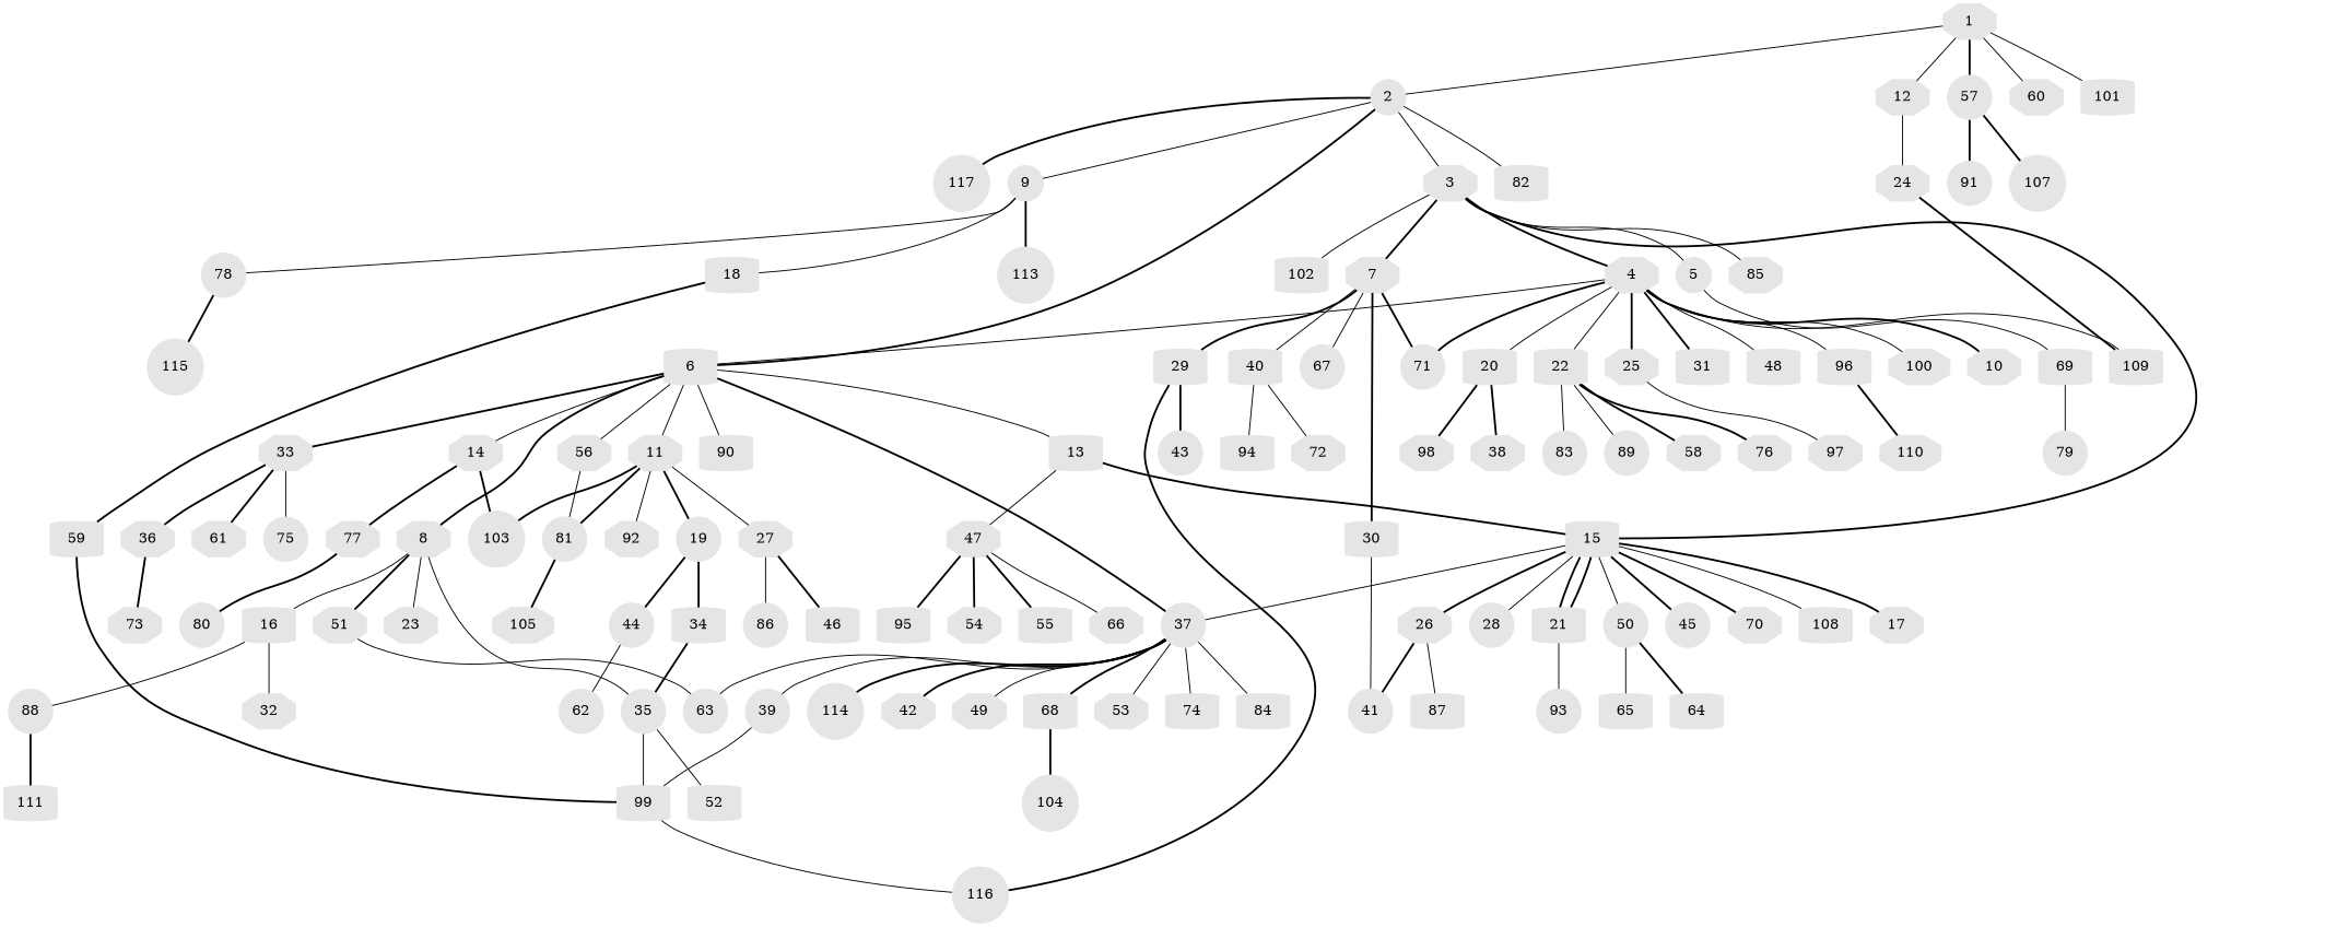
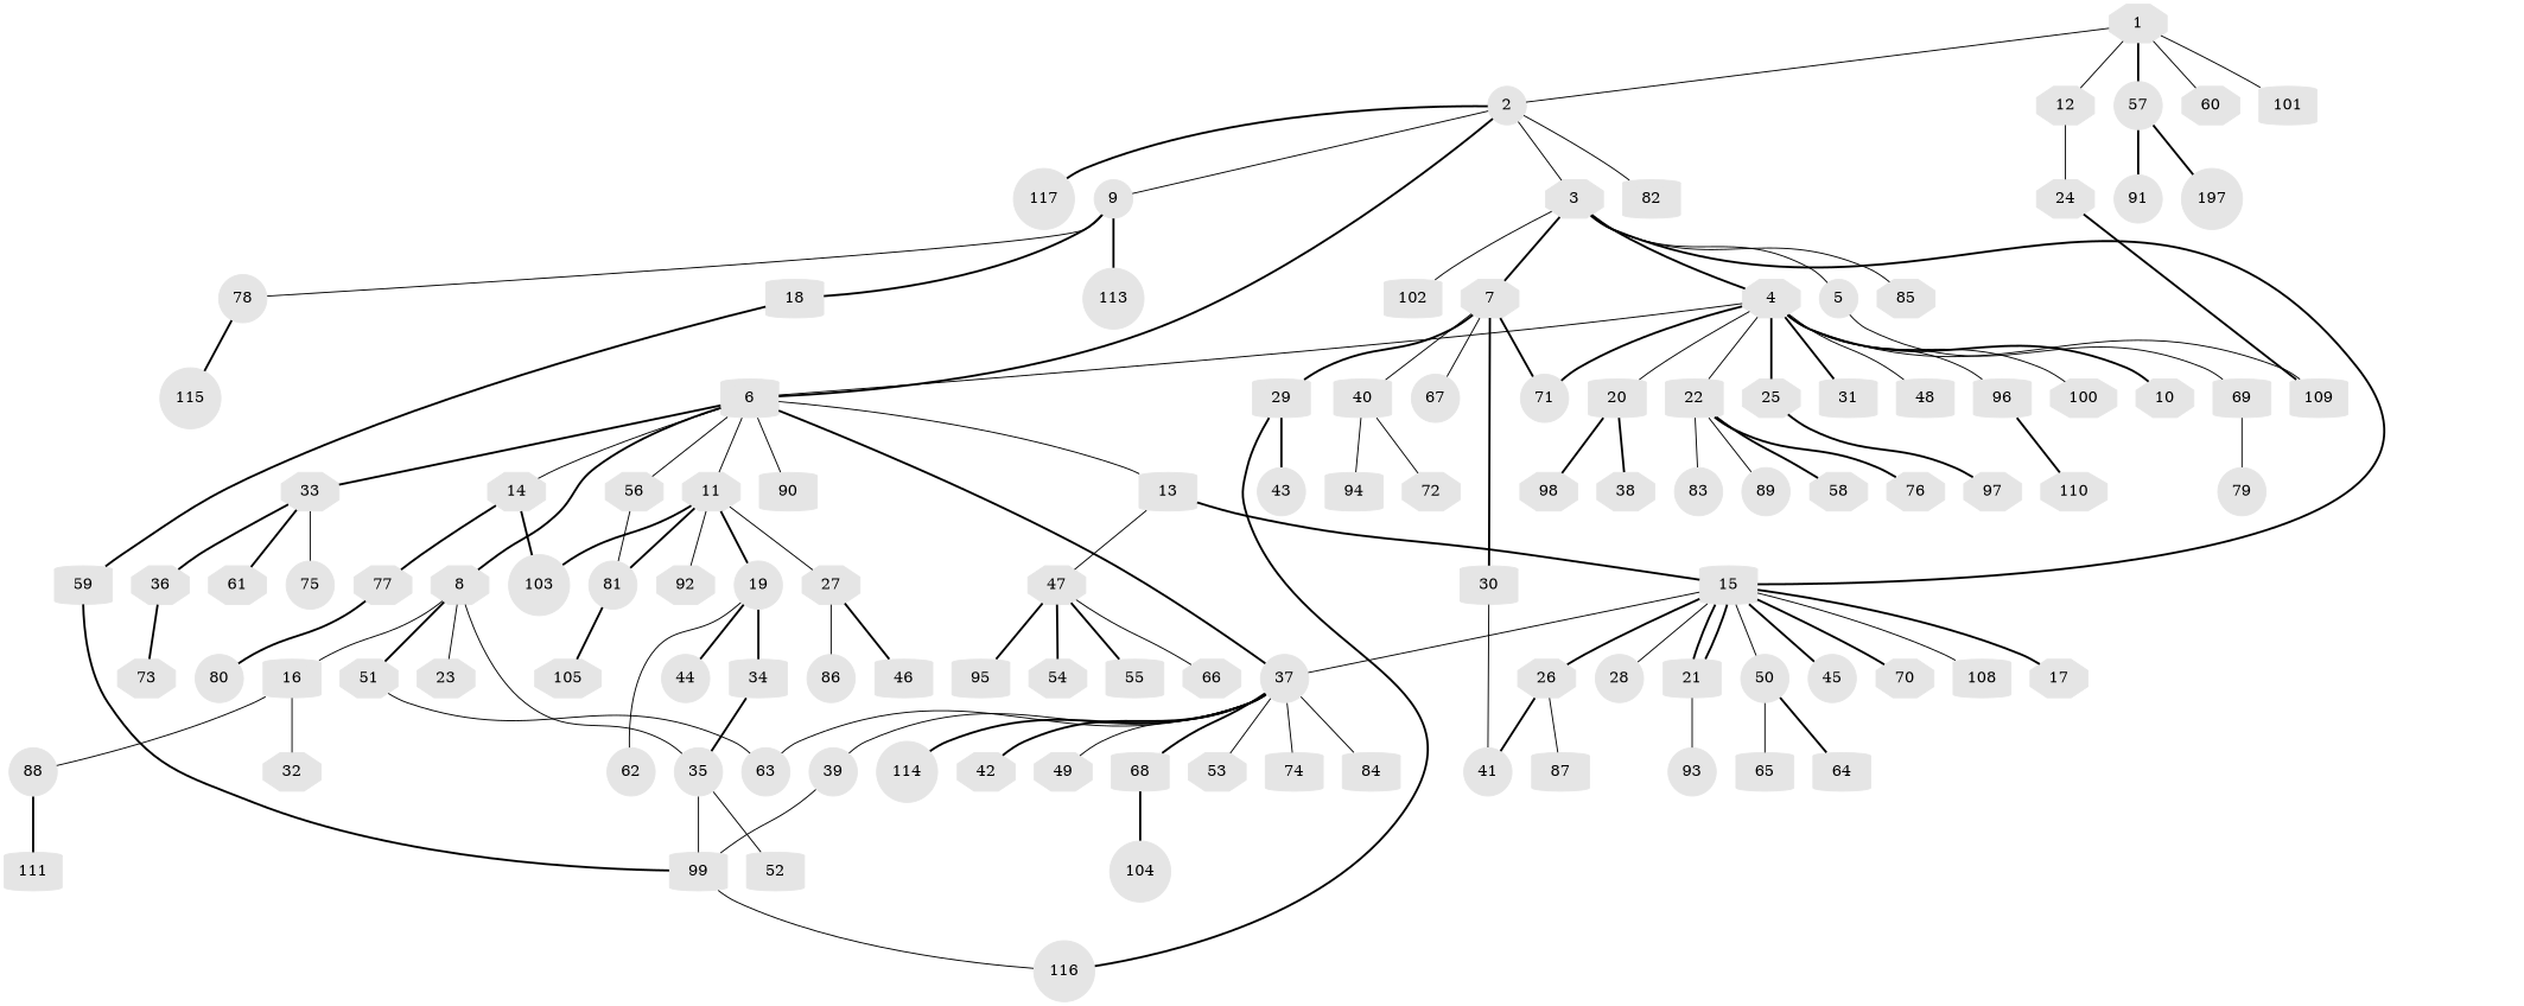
  graph {
    node [color=gray90 shape=octagon style=filled]
    edge [style=solid]
    2 [shape=circle]
    1
    12
    57 [shape=circle]
    60
    101 [shape=cylinder]
    3
    6 [shape=cylinder]
    9 [shape=circle]
    82 [shape=cylinder]
    n11 [label=117 shape=circle]
    24
    91 [shape=circle]
-   107 [shape=circle]
+   107 [shape=circle label=197]
    4
    5 [shape=circle]
    7
    15 [shape=cylinder]
    85
    102 [shape=cylinder]
    8
    11
    13 [shape=cylinder]
    14
    33
    37 [shape=circle]
    56
    90 [shape=cylinder]
    18 [shape=cylinder]
    78 [shape=circle]
    113 [shape=circle]
    10
    20 [shape=cylinder]
    22 [shape=cylinder]
    25
    31 [shape=cylinder]
    48 [shape=cylinder]
    71 [shape=circle]
    96 [shape=cylinder]
    100
    109 [shape=cylinder]
    69 [shape=cylinder]
    29 [shape=cylinder]
    30 [shape=cylinder]
    40 [shape=cylinder]
    67 [shape=circle]
    17
    21 [shape=cylinder]
    26
    28 [shape=circle]
    45 [shape=circle]
    50 [shape=circle]
    70
    108 [shape=cylinder]
    38
    98
    58
    76
    83 [shape=circle]
    89 [shape=circle]
    97
    110
    79 [shape=circle]
    16 [shape=cylinder]
    23
    35 [shape=circle]
    51
    19 [shape=circle]
    27
    81 [shape=circle]
    92
    103 [shape=circle]
    47
    77
    36
    61
    75 [shape=circle]
    39 [shape=circle]
    42
    49
    53
    63 [shape=circle]
    68 [shape=cylinder]
    74 [shape=cylinder]
    84 [shape=cylinder]
    114 [shape=circle]
    43 [shape=circle]
    116 [shape=circle]
    41 [shape=circle]
    72
    94 [shape=cylinder]
    32
    88 [shape=circle]
    52 [shape=cylinder]
    99 [shape=cylinder]
    59 [shape=cylinder]
    115 [shape=circle]
    34 [shape=cylinder]
    44 [shape=circle]
    62 [shape=circle]
    46 [shape=cylinder]
    86 [shape=circle]
    105
    54
    55 [shape=cylinder]
    66
    95 [shape=cylinder]
    80 [shape=circle]
    93 [shape=circle]
    87 [shape=cylinder]
    64 [shape=cylinder]
    65 [shape=cylinder]
    111 [shape=cylinder]
    73
    104 [shape=circle]
    2 -- 3
    2 -- 6 [style=bold]
    2 -- 9
    2 -- 82
    2 -- n11 [style=bold]
    1 -- 2
    1 -- 12
    1 -- 57 [style=bold]
    1 -- 60
    1 -- 101
    12 -- 24
    57 -- 91 [style=bold]
    57 -- 107 [style=bold]
    3 -- 4 [style=bold]
    3 -- 5
    3 -- 7 [style=bold]
    3 -- 15 [style=bold]
    3 -- 85
    3 -- 102
    6 -- 8 [style=bold]
    6 -- 11
    6 -- 13
    6 -- 14
    6 -- 33 [style=bold]
    6 -- 37 [style=bold]
    6 -- 56
    6 -- 90
-   9 -- 18
+   9 -- 18 [style=bold]
    9 -- 78
    9 -- 113 [style=bold]
    24 -- 109 [style=bold]
    4 -- 6
    4 -- 10 [style=bold]
    4 -- 20
    4 -- 22
    4 -- 25 [style=bold]
    4 -- 31 [style=bold]
    4 -- 48
    4 -- 71 [style=bold]
    4 -- 96
    4 -- 100
    4 -- 109
    5 -- 69
    7 -- 71 [style=bold]
    7 -- 29 [style=bold]
    7 -- 30 [style=bold]
    7 -- 40
    7 -- 67
    15 -- 37
    15 -- 17 [style=bold]
    15 -- 21 [style=bold]
    15 -- 21 [style=bold]
    15 -- 26 [style=bold]
    15 -- 28
    15 -- 45 [style=bold]
    15 -- 50
    15 -- 70 [style=bold]
    15 -- 108
    8 -- 16
    8 -- 23
    8 -- 35
    8 -- 51 [style=bold]
    11 -- 19 [style=bold]
    11 -- 27
    11 -- 81 [style=bold]
    11 -- 92
    11 -- 103 [style=bold]
    13 -- 15 [style=bold]
    13 -- 47
    14 -- 103 [style=bold]
    14 -- 77 [style=bold]
    33 -- 36 [style=bold]
    33 -- 61 [style=bold]
    33 -- 75
    37 -- 39
    37 -- 42 [style=bold]
    37 -- 49
    37 -- 53
    37 -- 63
    37 -- 68 [style=bold]
    37 -- 74
    37 -- 84
    37 -- 114 [style=bold]
    56 -- 81
    18 -- 59 [style=bold]
    78 -- 115 [style=bold]
    20 -- 38 [style=bold]
    20 -- 98 [style=bold]
    22 -- 58 [style=bold]
    22 -- 76 [style=bold]
    22 -- 83
    22 -- 89
-   25 -- 97
+   25 -- 97 [style=bold]
    96 -- 110 [style=bold]
    69 -- 79
    29 -- 43 [style=bold]
    29 -- 116 [style=bold]
    30 -- 41
    40 -- 72
    40 -- 94
    21 -- 93
    26 -- 41 [style=bold]
    26 -- 87
    50 -- 64 [style=bold]
    50 -- 65
    16 -- 32
    16 -- 88
    35 -- 52
    35 -- 99
    51 -- 63
    19 -- 34 [style=bold]
    19 -- 44 [style=bold]
-   44 -- 62
+   19 -- 62
    27 -- 46 [style=bold]
    27 -- 86
    81 -- 105 [style=bold]
    47 -- 54 [style=bold]
    47 -- 55 [style=bold]
    47 -- 66
    47 -- 95 [style=bold]
    77 -- 80 [style=bold]
    36 -- 73 [style=bold]
    39 -- 99
    68 -- 104 [style=bold]
    88 -- 111 [style=bold]
    99 -- 116
    59 -- 99 [style=bold]
    34 -- 35 [style=bold]
  }
